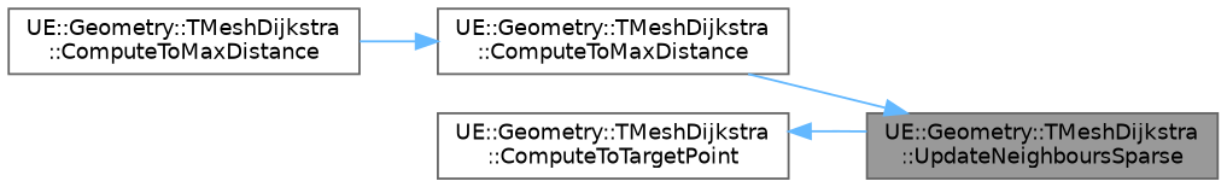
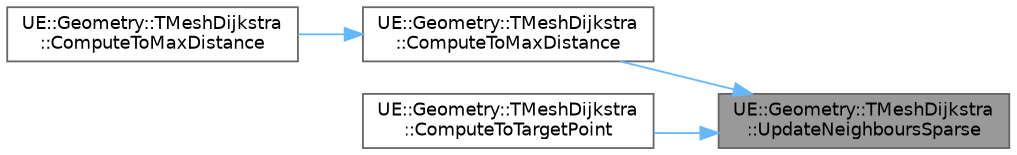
  digraph {
    rankdir=RL
    node [color=grey40 fillcolor=white fontname=Helvetica fontsize=10 shape=box style=filled]
    edge [color=steelblue1 dir=back fontname=Helvetica fontsize=10 labelfontname=Helvetica labelfontsize=10 style=solid]
    n1 [color=gray40 fillcolor=grey60 fontcolor=black height=0.2 label="UE::Geometry::TMeshDijkstra\l::UpdateNeighboursSparse" width=0.4]
    n2 [height=0.2 label="UE::Geometry::TMeshDijkstra\l::ComputeToMaxDistance" width=0.4]
    n3 [height=0.2 label="UE::Geometry::TMeshDijkstra\l::ComputeToTargetPoint" width=0.4]
    n4 [height=0.2 label="UE::Geometry::TMeshDijkstra\l::ComputeToMaxDistance" width=0.4]
    n1 -> n2
-   n3 -> n1
+   n1 -> n3
    n2 -> n4
  }
